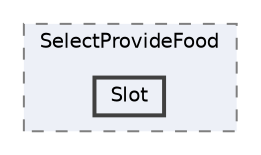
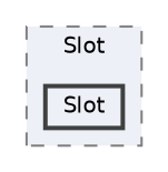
  digraph {
    compound=true
    n1 [color=grey25 fillcolor="#edf0f7" fontname=Helvetica fontsize=10 height=0.2 label=Slot shape=box style="filled,bold" width=0.4]
    subgraph cluster_1 {
      bgcolor="#edf0f7"
      fontname=Helvetica
      fontsize=10
-     label=SelectProvideFood
+     label=Slot
      pencolor=grey50
      style="filled,dashed"
      n1
    }
  }
